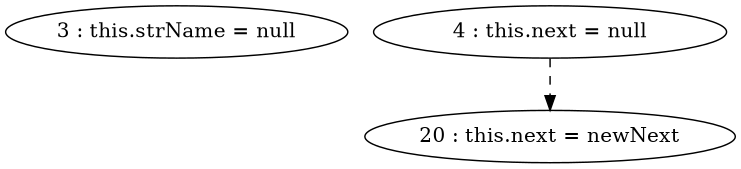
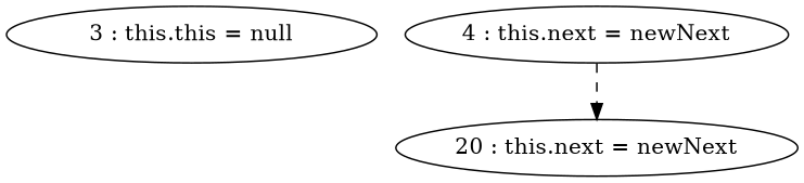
  digraph {
    fontname="DejaVu Serif"
    node [fontname="DejaVu Serif"]
-   "3 : this.strName = null"
-   "4 : this.next = null"
+   "3 : this.strName = null" [label="3 : this.this = null"]
+   "4 : this.next = null" [label="4 : this.next = newNext"]
    "20 : this.next = newNext"
    "4 : this.next = null" -> "20 : this.next = newNext" [style=dashed fontname="DejaVu Serif"]
  }
